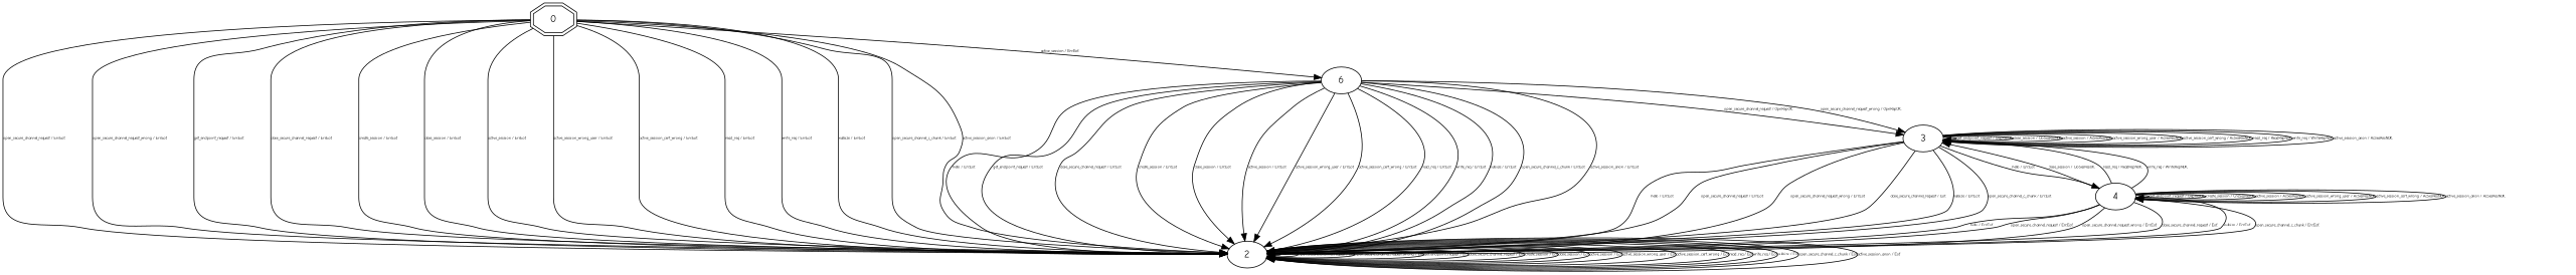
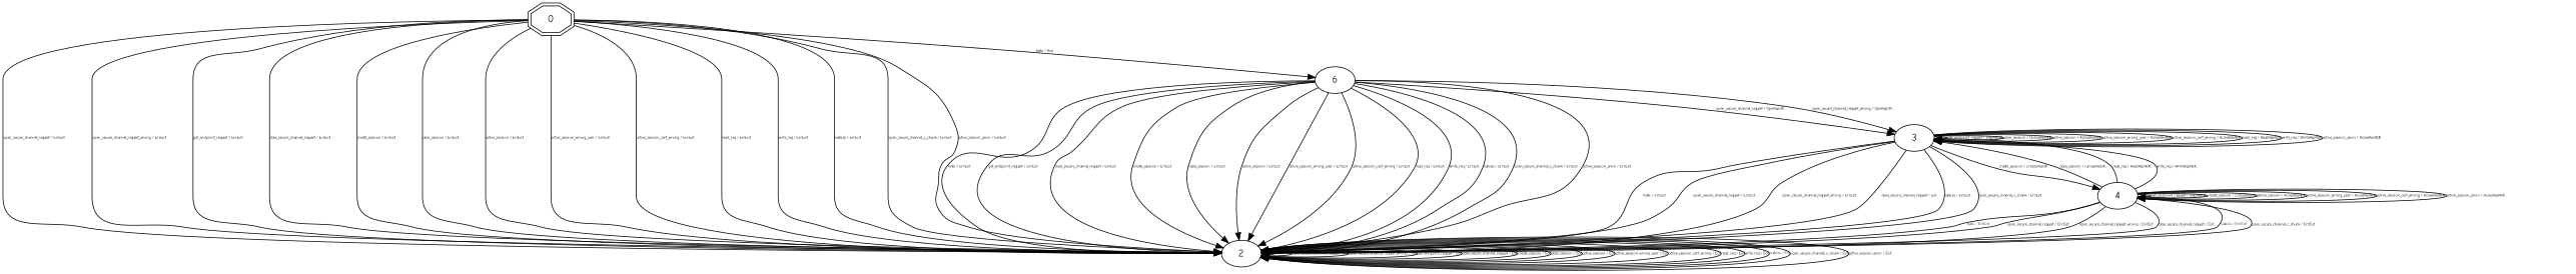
  digraph {
    fontname="Comic Neue"
    node [fillcolor=white fontname="Comic Neue" shape=ellipse style=filled]
    edge [fontname="Comic Neue" fontsize=5]
    0 [shape=doubleoctagon]
    2
    n3 [label=6]
    3
    4
    0 -> 2 [label="open_secure_channel_request / Err,Eof,"]
    0 -> 2 [label="open_secure_channel_request_wrong / Err,Eof,"]
    0 -> 2 [label="get_endpoint_request / Err,Eof,"]
    0 -> 2 [label="close_secure_channel_request / Err,Eof,"]
    0 -> 2 [label="create_session / Err,Eof,"]
    0 -> 2 [label="close_session / Err,Eof,"]
    0 -> 2 [label="active_session / Err,Eof,"]
    0 -> 2 [label="active_session_wrong_user / Err,Eof,"]
    0 -> 2 [label="active_session_cert_wrong / Err,Eof,"]
    0 -> 2 [label="read_req / Err,Eof,"]
    0 -> 2 [label="write_req / Err,Eof,"]
    0 -> 2 [label="nullsize / Err,Eof,"]
    0 -> 2 [label="open_secure_channel_c_chunk / Err,Eof,"]
    0 -> 2 [label="active_session_anon / Err,Eof,"]
-   0 -> n3 [label="active_session / Err,Eof,"]
+   0 -> n3 [label="hello / Ack,"]
    2 -> 2 [label="hello / Eof,"]
    2 -> 2 [label="open_secure_channel_request / Eof,"]
    2 -> 2 [label="open_secure_channel_request_wrong / Eof,"]
    2 -> 2 [label="get_endpoint_request / Eof,"]
    2 -> 2 [label="close_secure_channel_request / Eof,"]
    2 -> 2 [label="create_session / Eof,"]
    2 -> 2 [label="close_session / Eof,"]
    2 -> 2 [label="active_session / Eof,"]
    2 -> 2 [label="active_session_wrong_user / Eof,"]
    2 -> 2 [label="active_session_cert_wrong / Eof,"]
    2 -> 2 [label="read_req / Eof,"]
    2 -> 2 [label="write_req / Eof,"]
    2 -> 2 [label="nullsize / Eof,"]
    2 -> 2 [label="open_secure_channel_c_chunk / Eof,"]
    2 -> 2 [label="active_session_anon / Eof,"]
    n3 -> 2 [label="hello / Err,Eof,"]
    n3 -> 2 [label="get_endpoint_request / Err,Eof,"]
    n3 -> 2 [label="close_secure_channel_request / Err,Eof,"]
    n3 -> 2 [label="create_session / Err,Eof,"]
    n3 -> 2 [label="close_session / Err,Eof,"]
    n3 -> 2 [label="active_session / Err,Eof,"]
    n3 -> 2 [label="active_session_wrong_user / Err,Eof,"]
    n3 -> 2 [label="active_session_cert_wrong / Err,Eof,"]
    n3 -> 2 [label="read_req / Err,Eof,"]
    n3 -> 2 [label="write_req / Err,Eof,"]
    n3 -> 2 [label="nullsize / Err,Eof,"]
    n3 -> 2 [label="open_secure_channel_c_chunk / Err,Eof,"]
    n3 -> 2 [label="active_session_anon / Err,Eof,"]
    n3 -> 3 [label="open_secure_channel_request / OpnRepOK,"]
    n3 -> 3 [label="open_secure_channel_request_wrong / OpnRepOK,"]
    3 -> 2 [label="hello / Err,Eof,"]
    3 -> 2 [label="open_secure_channel_request / Err,Eof,"]
    3 -> 2 [label="open_secure_channel_request_wrong / Err,Eof,"]
    3 -> 2 [label="close_secure_channel_request / Eof,"]
    3 -> 2 [label="nullsize / Err,Eof,"]
    3 -> 2 [label="open_secure_channel_c_chunk / Err,Eof,"]
    3 -> 3 [label="get_endpoint_request / GepResOK,"]
    3 -> 3 [label="close_session / CloSesResNOK,"]
    3 -> 3 [label="active_session / AcSesResNOK,"]
    3 -> 3 [label="active_session_wrong_user / AcSesResNOK,"]
    3 -> 3 [label="active_session_cert_wrong / AcSesResNOK,"]
    3 -> 3 [label="read_req / ReadRepNOK,"]
    3 -> 3 [label="write_req / WriteRepNOK,"]
    3 -> 3 [label="active_session_anon / AcSesResNOK,"]
-   3 -> 4 [label="hello / Err,Eof,"]
+   3 -> 4 [label="create_session / CreSesResOK,"]
    4 -> 2 [label="hello / Err,Eof,"]
    4 -> 2 [label="open_secure_channel_request / Err,Eof,"]
    4 -> 2 [label="open_secure_channel_request_wrong / Err,Eof,"]
    4 -> 2 [label="close_secure_channel_request / Eof,"]
    4 -> 2 [label="nullsize / Err,Eof,"]
    4 -> 2 [label="open_secure_channel_c_chunk / Err,Eof,"]
    4 -> 3 [label="close_session / CloSesResOK,"]
    4 -> 3 [label="read_req / ReadRepNOK,"]
    4 -> 3 [label="write_req / WriteRepNOK,"]
    4 -> 4 [label="get_endpoint_request / GepResOK,"]
    4 -> 4 [label="create_session / CreSesResOK,"]
    4 -> 4 [label="active_session / AcSesResNOK,"]
    4 -> 4 [label="active_session_wrong_user / AcSesResNOK,"]
    4 -> 4 [label="active_session_cert_wrong / AcSesResNOK,"]
    4 -> 4 [label="active_session_anon / AcSesResNOK,"]
  }
